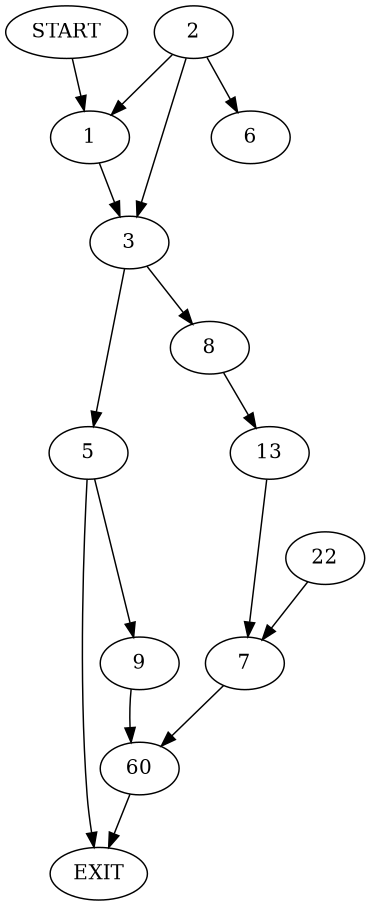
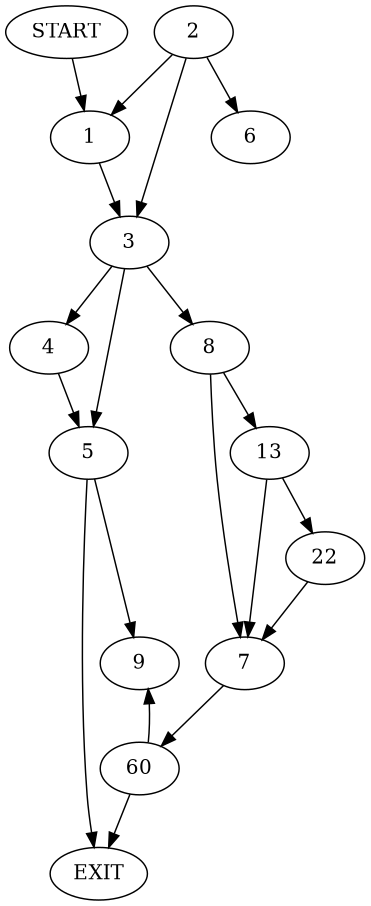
  digraph {
    n1 [label=START]
    1
    3
    n4 [label=EXIT]
    2
    6
+   4
    5
    8
    9
    n11 [label=60]
    7
    n13 [label=13]
    n14 [label=22]
    n1 -> 1
    1 -> 3
+   3 -> 4
    3 -> 5
    3 -> 8
    2 -> 1
    2 -> 3
    2 -> 6
+   4 -> 5
    5 -> n4
    5 -> 9
+   8 -> 7
    8 -> n13
-   9 -> n11
+   n11 -> 9
    n11 -> n4
    7 -> n11
    n13 -> 7
+   n13 -> n14
    n14 -> 7
  }
